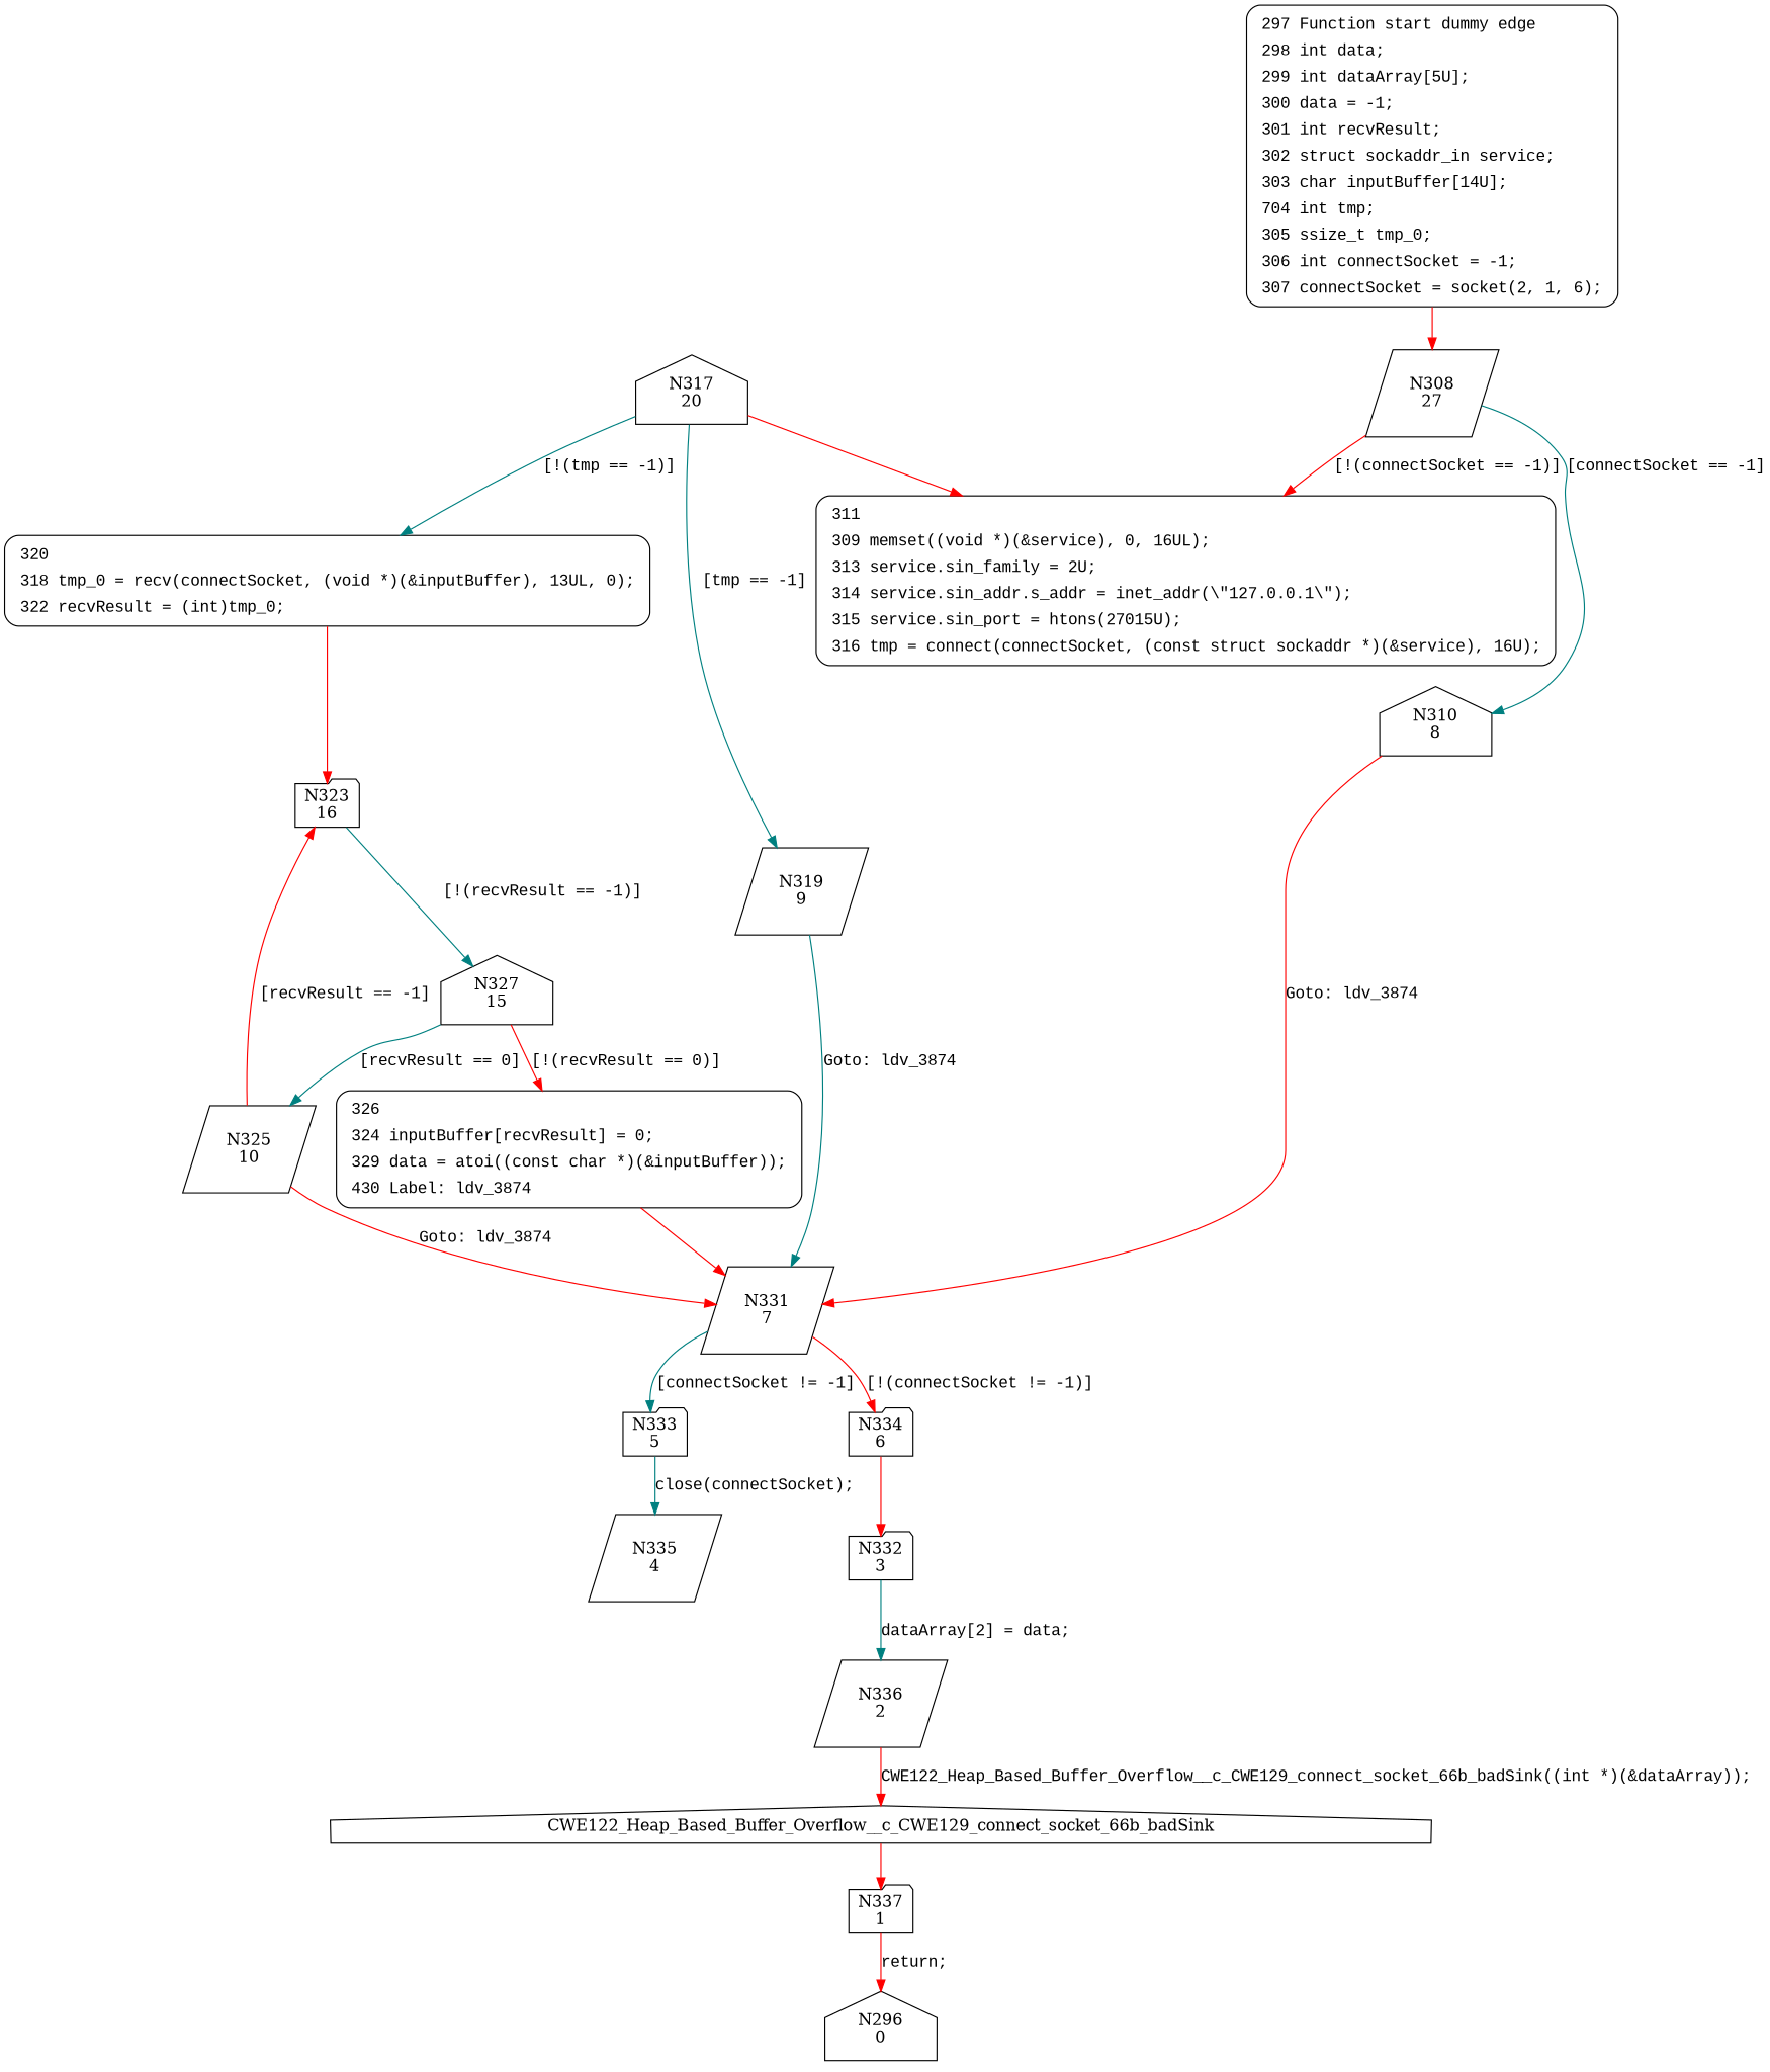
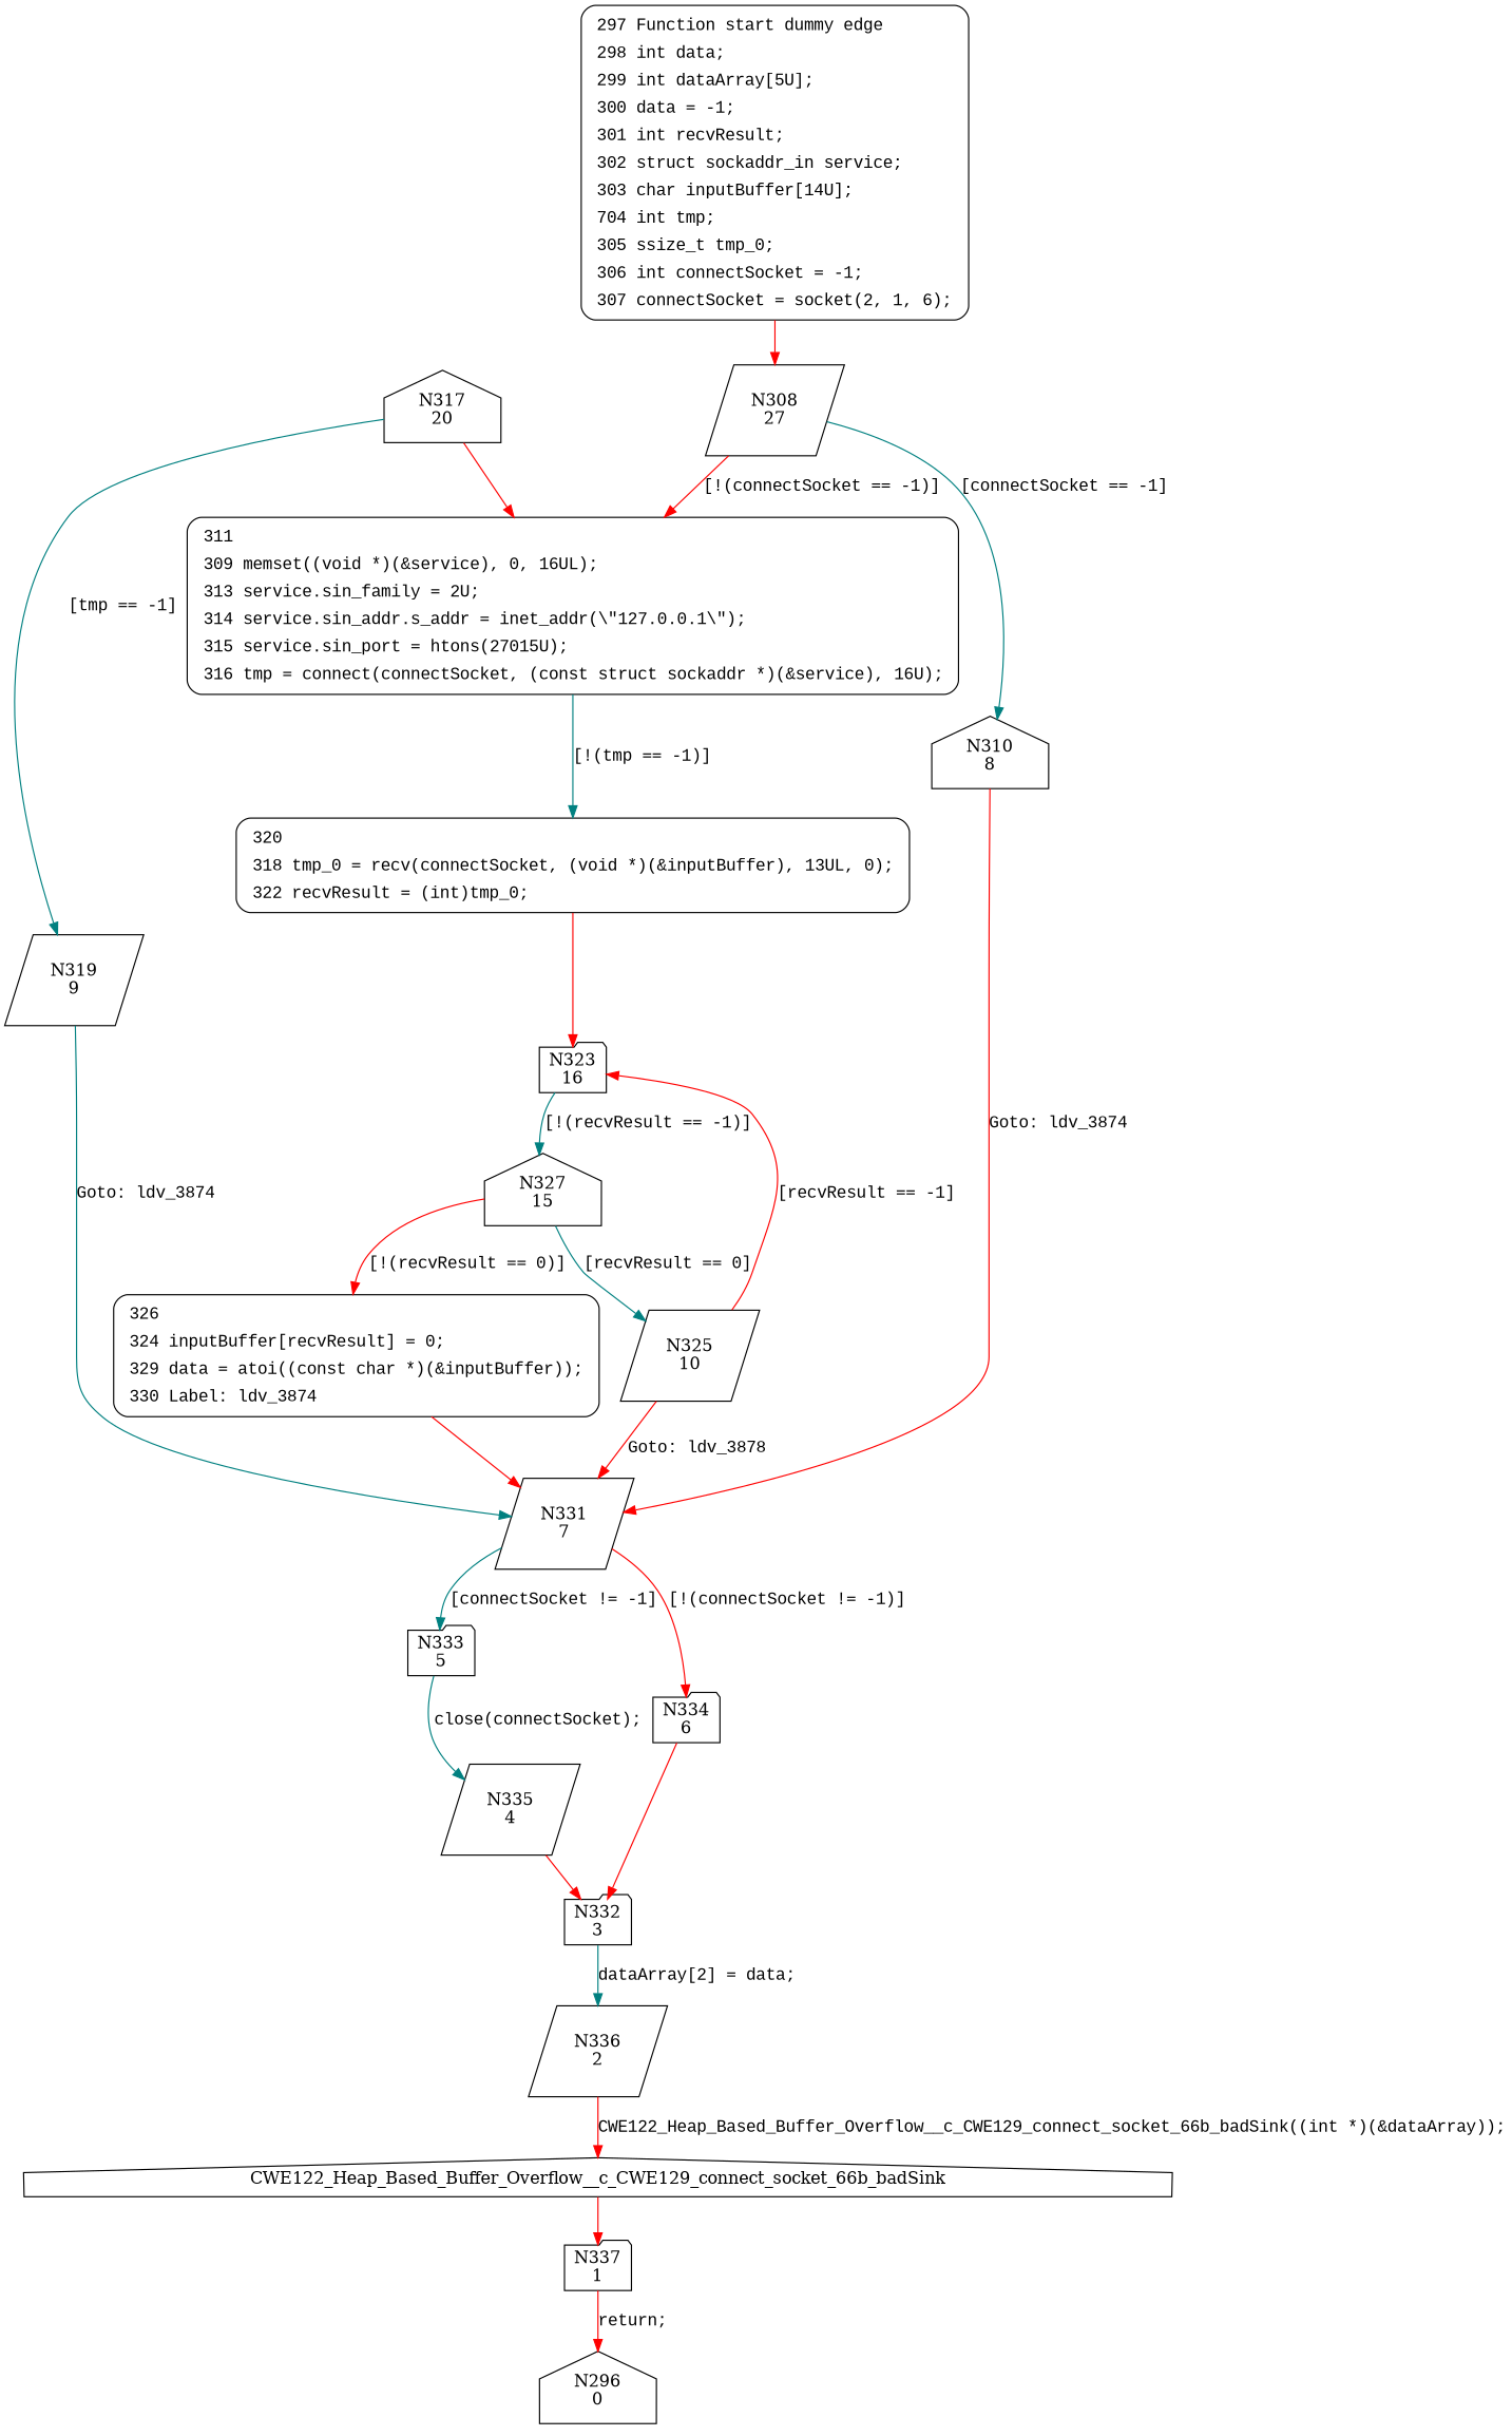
  digraph {
    node [shape=parallelogram]
    edge [color=red fontname="Courier New"]
    n1 [label="N308\n27"]
    n2 [label="N310\n8" shape=house]
    n3 [fillcolor=white fontname="Courier New" label=<<table border="0" cellborder="0" cellpadding="3" bgcolor="white"><tr><td align="right">311</td><td align="left"></td></tr><tr><td align="right">309</td><td align="left">memset((void *)(&amp;service), 0, 16UL);</td></tr><tr><td align="right">313</td><td align="left">service.sin_family = 2U;</td></tr><tr><td align="right">314</td><td align="left">service.sin_addr.s_addr = inet_addr(\&quot;127.0.0.1\&quot;);</td></tr><tr><td align="right">315</td><td align="left">service.sin_port = htons(27015U);</td></tr><tr><td align="right">316</td><td align="left">tmp = connect(connectSocket, (const struct sockaddr *)(&amp;service), 16U);</td></tr></table>> penwidth=1 shape=Mrecord style="filled,bold"]
    n4 [label="N331\n7"]
    n5 [label="N333\n5" shape=folder]
    n6 [label="N334\n6" shape=folder]
    n7 [label="N317\n20" shape=house]
    n8 [label="N319\n9"]
    n9 [fillcolor=white fontname="Courier New" label=<<table border="0" cellborder="0" cellpadding="3" bgcolor="white"><tr><td align="right">320</td><td align="left"></td></tr><tr><td align="right">318</td><td align="left">tmp_0 = recv(connectSocket, (void *)(&amp;inputBuffer), 13UL, 0);</td></tr><tr><td align="right">322</td><td align="left">recvResult = (int)tmp_0;</td></tr></table>> penwidth=1 shape=Mrecord style="filled,bold"]
    n10 [label="N323\n16" shape=folder]
    n11 [label="N327\n15" shape=house]
    n12 [label="N325\n10"]
-   n13 [fillcolor=white fontname="Courier New" label=<<table border="0" cellborder="0" cellpadding="3" bgcolor="white"><tr><td align="right">326</td><td align="left"></td></tr><tr><td align="right">324</td><td align="left">inputBuffer[recvResult] = 0;</td></tr><tr><td align="right">329</td><td align="left">data = atoi((const char *)(&amp;inputBuffer));</td></tr><tr><td align="right">430</td><td align="left">Label: ldv_3874</td></tr></table>> penwidth=1 shape=Mrecord style="filled,bold"]
+   n13 [fillcolor=white fontname="Courier New" label=<<table border="0" cellborder="0" cellpadding="3" bgcolor="white"><tr><td align="right">326</td><td align="left"></td></tr><tr><td align="right">324</td><td align="left">inputBuffer[recvResult] = 0;</td></tr><tr><td align="right">329</td><td align="left">data = atoi((const char *)(&amp;inputBuffer));</td></tr><tr><td align="right">330</td><td align="left">Label: ldv_3874</td></tr></table>> penwidth=1 shape=Mrecord style="filled,bold"]
    n14 [label="N335\n4"]
    n15 [label="N332\n3" shape=folder]
    n16 [label="N336\n2"]
    n17 [label=CWE122_Heap_Based_Buffer_Overflow__c_CWE129_connect_socket_66b_badSink shape=house]
    n18 [label="N337\n1" shape=folder]
    n19 [label="N296\n0" shape=house]
    n20 [fillcolor=white fontname="Courier New" label=<<table border="0" cellborder="0" cellpadding="3" bgcolor="white"><tr><td align="right">297</td><td align="left">Function start dummy edge</td></tr><tr><td align="right">298</td><td align="left">int data;</td></tr><tr><td align="right">299</td><td align="left">int dataArray[5U];</td></tr><tr><td align="right">300</td><td align="left">data = -1;</td></tr><tr><td align="right">301</td><td align="left">int recvResult;</td></tr><tr><td align="right">302</td><td align="left">struct sockaddr_in service;</td></tr><tr><td align="right">303</td><td align="left">char inputBuffer[14U];</td></tr><tr><td align="right">704</td><td align="left">int tmp;</td></tr><tr><td align="right">305</td><td align="left">ssize_t tmp_0;</td></tr><tr><td align="right">306</td><td align="left">int connectSocket = -1;</td></tr><tr><td align="right">307</td><td align="left">connectSocket = socket(2, 1, 6);</td></tr></table>> penwidth=1 shape=Mrecord style="filled,bold"]
    n1 -> n2 [color=teal label="[connectSocket == -1]"]
    n1 -> n3 [label="[!(connectSocket == -1)]"]
    n2 -> n4 [label="Goto: ldv_3874"]
    n4 -> n5 [color=teal label="[connectSocket != -1]"]
    n4 -> n6 [label="[!(connectSocket != -1)]"]
    n5 -> n14 [color=teal label="close(connectSocket);"]
    n6 -> n15
    n7 -> n3 [fontname=""]
    n7 -> n8 [color=teal label="[tmp == -1]"]
-   n7 -> n9 [color=teal label="[!(tmp == -1)]"]
+   n3 -> n9 [color=teal label="[!(tmp == -1)]"]
    n8 -> n4 [color=teal label="Goto: ldv_3874"]
    n9 -> n10 [fontname=""]
    n10 -> n11 [color=teal label="[!(recvResult == -1)]"]
    n11 -> n12 [color=teal label="[recvResult == 0]"]
    n11 -> n13 [label="[!(recvResult == 0)]"]
-   n12 -> n4 [label="Goto: ldv_3874"]
+   n12 -> n4 [label="Goto: ldv_3878"]
    n12 -> n10 [label="[recvResult == -1]"]
    n13 -> n4 [fontname=""]
+   n14 -> n15
    n15 -> n16 [color=teal label="dataArray[2] = data;"]
    n16 -> n17 [label="CWE122_Heap_Based_Buffer_Overflow__c_CWE129_connect_socket_66b_badSink((int *)(&dataArray));"]
    n17 -> n18
    n18 -> n19 [label="return;"]
    n20 -> n1 [fontname=""]
  }
